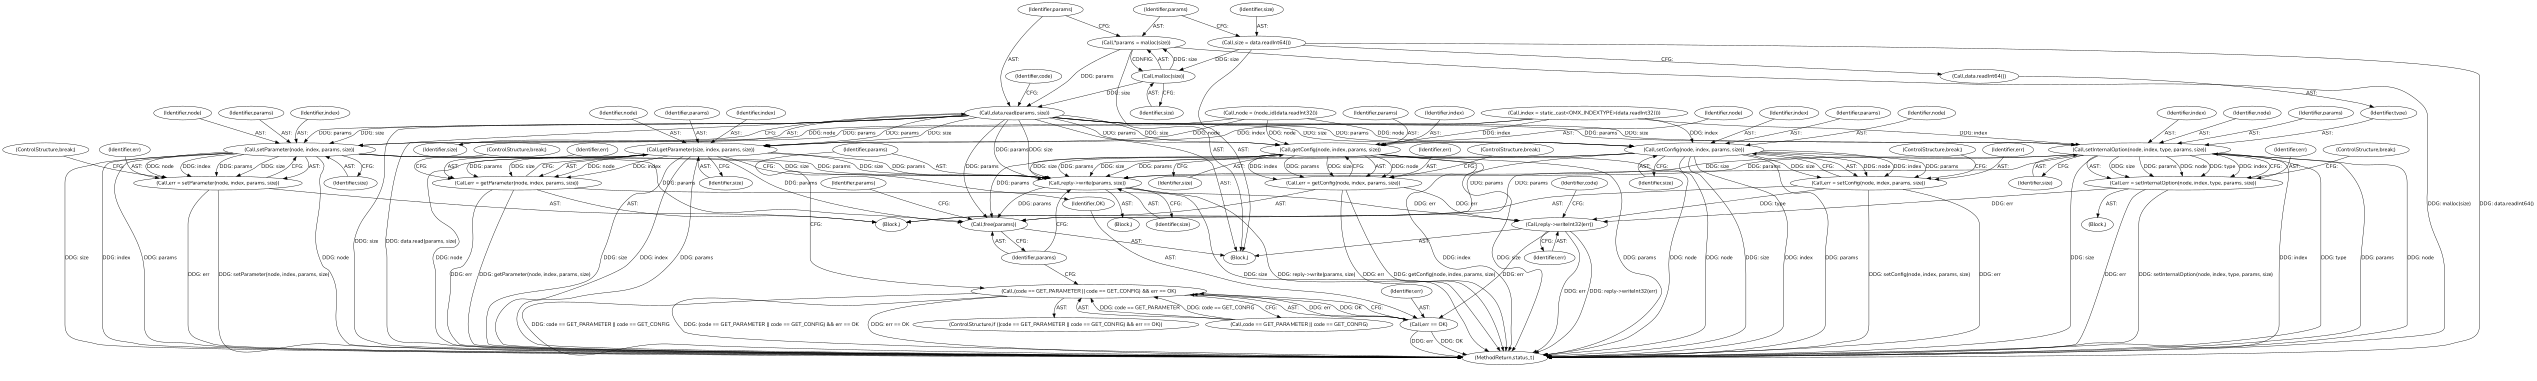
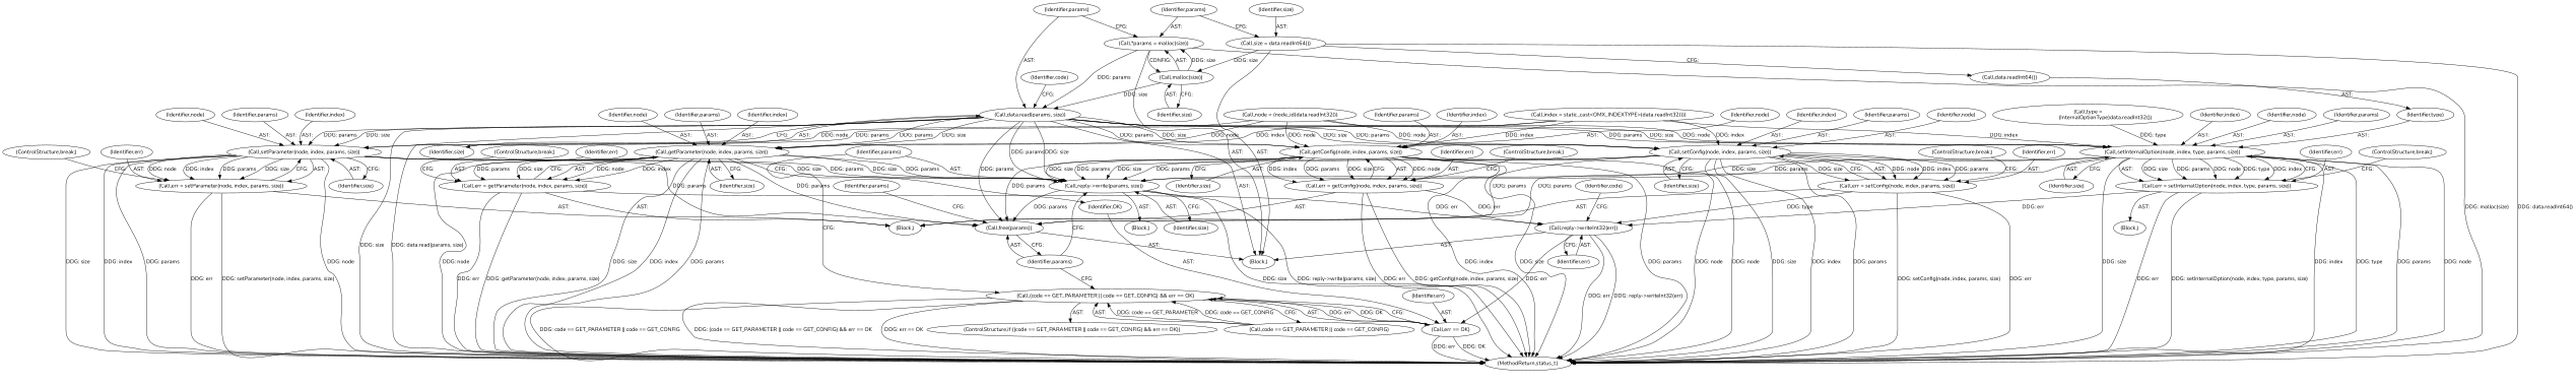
  digraph {
    fontname=Nunito
    node [fontname=Nunito]
    edge [fontname=Nunito]
    n1 [label="(Call,data.read(params, size))"]
-   n2 [label="(Call,getParameter(size, index, params, size))"]
+   n2 [label="(Call,getParameter(node, index, params, size))"]
    n3 [label="(Call,reply->write(params, size))"]
    n4 [label="(Call,free(params))"]
    n5 [label="(Call,setParameter(node, index, params, size))"]
    n6 [label="(Call,getConfig(node, index, params, size))"]
    n7 [label="(Call,setConfig(node, index, params, size))"]
    n8 [label="(Call,setInternalOption(node, index, type, params, size))"]
    n9 [label="(MethodReturn,status_t)"]
    n10 [label="(Block,)"]
    n11 [label="(Identifier,size)"]
    n12 [label="(Call,err = getParameter(node, index, params, size))"]
    n13 [label="(Identifier,size)"]
    n14 [label="(Identifier,OK)"]
    n15 [label="(Block,)"]
    n16 [label="(Identifier,size)"]
    n17 [label="(Identifier,params)"]
    n18 [label="(Call,err = setParameter(node, index, params, size))"]
    n19 [label="(Identifier,size)"]
    n20 [label="(Call,err = getConfig(node, index, params, size))"]
    n21 [label="(Identifier,size)"]
    n22 [label="(Call,err = setConfig(node, index, params, size))"]
    n23 [label="(Identifier,size)"]
    n24 [label="(Call,err = setInternalOption(node, index, type, params, size))"]
    n25 [label="(Identifier,size)"]
    n26 [label="(Call,*params = malloc(size))"]
    n27 [label="(Call,malloc(size))"]
    n28 [label="(Identifier,size)"]
    n29 [label="(Call,size = data.readInt64())"]
    n30 [label="(Call,data.readInt64())"]
    n31 [label="(Identifier,type)"]
    n32 [label="(Call,reply->writeInt32(err))"]
    n33 [label="(Block,)"]
    n34 [label="(Call,err == OK)"]
    n35 [label="(Identifier,err)"]
    n36 [label="(Call,(code == GET_PARAMETER || code == GET_CONFIG) && err == OK)"]
    n37 [label="(ControlStructure,if ((code == GET_PARAMETER || code == GET_CONFIG) && err == OK))"]
    n38 [label="(Call,code == GET_PARAMETER || code == GET_CONFIG)"]
    n39 [label="(Block,)"]
    n40 [label="(ControlStructure,break;)"]
    n41 [label="(Identifier,node)"]
    n42 [label="(Identifier,params)"]
    n43 [label="(Identifier,index)"]
    n44 [label="(Identifier,code)"]
    n45 [label="(Call,node = (node_id)data.readInt32())"]
    n46 [label="(Identifier,index)"]
    n47 [label="(Identifier,size)"]
    n48 [label="(Identifier,code)"]
    n49 [label="(Identifier,index)"]
    n50 [label="(ControlStructure,break;)"]
+   n51 [label="(Call,type =\n                        (InternalOptionType)data.readInt32())"]
    n52 [label="(Identifier,err)"]
    n53 [label="(Identifier,params)"]
    n54 [label="(Identifier,index)"]
    n55 [label="(Identifier,err)"]
    n56 [label="(Call,index = static_cast<OMX_INDEXTYPE>(data.readInt32()))"]
    n57 [label="(ControlStructure,break;)"]
    n58 [label="(Identifier,params)"]
    n59 [label="(Identifier,node)"]
    n60 [label="(Identifier,node)"]
    n61 [label="(Identifier,err)"]
    n62 [label="(Identifier,index)"]
    n63 [label="(Identifier,params)"]
    n64 [label="(ControlStructure,break;)"]
    n65 [label="(Identifier,params)"]
    n66 [label="(ControlStructure,break;)"]
    n67 [label="(Identifier,params)"]
    n68 [label="(Identifier,err)"]
    n69 [label="(Identifier,node)"]
    n70 [label="(Identifier,err)"]
    n71 [label="(Identifier,params)"]
    n72 [label="(Identifier,err)"]
    n73 [label="(Identifier,params)"]
    n74 [label="(Identifier,node)"]
    n75 [label="(Identifier,params)"]
    n1 -> n2 [label="DDG: params"]
    n1 -> n2 [label="DDG: size"]
    n1 -> n3 [label="DDG: params"]
    n1 -> n3 [label="DDG: size"]
    n1 -> n4 [label="DDG: params"]
    n1 -> n5 [label="DDG: params"]
    n1 -> n5 [label="DDG: size"]
    n1 -> n6 [label="DDG: params"]
    n1 -> n6 [label="DDG: size"]
    n1 -> n7 [label="DDG: params"]
    n1 -> n7 [label="DDG: size"]
    n1 -> n8 [label="DDG: params"]
    n1 -> n8 [label="DDG: size"]
    n1 -> n9 [label="DDG: size"]
    n1 -> n9 [label="DDG: data.read(params, size)"]
    n1 -> n10 [label="AST: "]
    n1 -> n11 [label="CFG: "]
    n2 -> n3 [label="DDG: params"]
    n2 -> n3 [label="DDG: size"]
    n2 -> n4 [label="DDG: params"]
    n2 -> n9 [label="DDG: node"]
    n2 -> n9 [label="DDG: size"]
    n2 -> n9 [label="DDG: index"]
    n2 -> n9 [label="DDG: params"]
    n2 -> n12 [label="AST: "]
    n2 -> n12 [label="DDG: node"]
    n2 -> n12 [label="DDG: index"]
    n2 -> n12 [label="DDG: params"]
    n2 -> n12 [label="DDG: size"]
    n2 -> n13 [label="CFG: "]
    n2 -> n14 [label="CFG: "]
    n3 -> n4 [label="DDG: params"]
    n3 -> n9 [label="DDG: size"]
    n3 -> n9 [label="DDG: reply->write(params, size)"]
    n3 -> n15 [label="AST: "]
    n3 -> n16 [label="CFG: "]
    n4 -> n10 [label="AST: "]
    n4 -> n17 [label="CFG: "]
    n5 -> n3 [label="DDG: params"]
    n5 -> n3 [label="DDG: size"]
    n5 -> n4 [label="DDG: params"]
    n5 -> n9 [label="DDG: size"]
    n5 -> n9 [label="DDG: index"]
    n5 -> n9 [label="DDG: params"]
    n5 -> n9 [label="DDG: node"]
    n5 -> n18 [label="AST: "]
    n5 -> n18 [label="DDG: node"]
    n5 -> n18 [label="DDG: index"]
    n5 -> n18 [label="DDG: params"]
    n5 -> n18 [label="DDG: size"]
    n5 -> n19 [label="CFG: "]
    n6 -> n3 [label="DDG: params"]
    n6 -> n3 [label="DDG: size"]
    n6 -> n4 [label="DDG: params"]
    n6 -> n9 [label="DDG: index"]
    n6 -> n9 [label="DDG: size"]
    n6 -> n9 [label="DDG: params"]
    n6 -> n9 [label="DDG: node"]
    n6 -> n20 [label="AST: "]
    n6 -> n20 [label="DDG: node"]
    n6 -> n20 [label="DDG: index"]
    n6 -> n20 [label="DDG: params"]
    n6 -> n20 [label="DDG: size"]
    n6 -> n21 [label="CFG: "]
    n7 -> n3 [label="DDG: params"]
    n7 -> n3 [label="DDG: size"]
    n7 -> n4 [label="DDG: params"]
    n7 -> n9 [label="DDG: node"]
    n7 -> n9 [label="DDG: size"]
    n7 -> n9 [label="DDG: index"]
    n7 -> n9 [label="DDG: params"]
    n7 -> n22 [label="AST: "]
    n7 -> n22 [label="DDG: node"]
    n7 -> n22 [label="DDG: index"]
    n7 -> n22 [label="DDG: params"]
    n7 -> n22 [label="DDG: size"]
    n7 -> n23 [label="CFG: "]
    n8 -> n3 [label="DDG: params"]
    n8 -> n3 [label="DDG: size"]
    n8 -> n4 [label="DDG: params"]
    n8 -> n9 [label="DDG: index"]
    n8 -> n9 [label="DDG: type"]
    n8 -> n9 [label="DDG: params"]
    n8 -> n9 [label="DDG: node"]
    n8 -> n9 [label="DDG: size"]
    n8 -> n24 [label="AST: "]
    n8 -> n24 [label="DDG: size"]
    n8 -> n24 [label="DDG: params"]
    n8 -> n24 [label="DDG: node"]
    n8 -> n24 [label="DDG: type"]
    n8 -> n24 [label="DDG: index"]
    n8 -> n25 [label="CFG: "]
    n11 -> n1 [label="AST: "]
    n12 -> n2 [label="CFG: "]
    n12 -> n9 [label="DDG: err"]
    n12 -> n9 [label="DDG: getParameter(node, index, params, size)"]
    n12 -> n32 [label="DDG: err"]
    n12 -> n33 [label="AST: "]
    n13 -> n2 [label="AST: "]
    n14 -> n34 [label="AST: "]
    n16 -> n3 [label="AST: "]
    n17 -> n3 [label="CFG: "]
    n17 -> n4 [label="AST: "]
    n17 -> n36 [label="CFG: "]
    n18 -> n5 [label="CFG: "]
    n18 -> n9 [label="DDG: err"]
    n18 -> n9 [label="DDG: setParameter(node, index, params, size)"]
    n18 -> n33 [label="AST: "]
    n19 -> n5 [label="AST: "]
    n20 -> n6 [label="CFG: "]
    n20 -> n9 [label="DDG: err"]
    n20 -> n9 [label="DDG: getConfig(node, index, params, size)"]
    n20 -> n32 [label="DDG: err"]
    n20 -> n33 [label="AST: "]
    n21 -> n6 [label="AST: "]
    n22 -> n7 [label="CFG: "]
    n22 -> n9 [label="DDG: setConfig(node, index, params, size)"]
    n22 -> n9 [label="DDG: err"]
    n22 -> n32 [label="DDG: type"]
    n22 -> n33 [label="AST: "]
    n23 -> n7 [label="AST: "]
    n24 -> n8 [label="CFG: "]
    n24 -> n9 [label="DDG: err"]
    n24 -> n9 [label="DDG: setInternalOption(node, index, type, params, size)"]
    n24 -> n32 [label="DDG: err"]
    n24 -> n39 [label="AST: "]
    n25 -> n8 [label="AST: "]
    n26 -> n1 [label="DDG: params"]
    n26 -> n9 [label="DDG: malloc(size)"]
    n26 -> n10 [label="AST: "]
    n26 -> n27 [label="CONFIG: "]
    n27 -> n1 [label="DDG: size"]
    n27 -> n26 [label="AST: "]
    n27 -> n26 [label="DDG: size"]
    n27 -> n28 [label="CFG: "]
    n28 -> n27 [label="AST: "]
    n29 -> n9 [label="DDG: data.readInt64()"]
    n29 -> n10 [label="AST: "]
    n29 -> n27 [label="DDG: size"]
    n29 -> n30 [label="CFG: "]
    n30 -> n31 [label="AST: "]
    n31 -> n8 [label="AST: "]
    n32 -> n9 [label="DDG: err"]
    n32 -> n9 [label="DDG: reply->writeInt32(err)"]
    n32 -> n10 [label="AST: "]
    n32 -> n34 [label="DDG: err"]
    n32 -> n35 [label="CFG: "]
    n34 -> n9 [label="DDG: OK"]
    n34 -> n9 [label="DDG: err"]
    n34 -> n36 [label="AST: "]
    n34 -> n36 [label="DDG: err"]
    n34 -> n36 [label="DDG: OK"]
    n35 -> n32 [label="AST: "]
    n36 -> n9 [label="DDG: code == GET_PARAMETER || code == GET_CONFIG"]
    n36 -> n9 [label="DDG: (code == GET_PARAMETER || code == GET_CONFIG) && err == OK"]
    n36 -> n9 [label="DDG: err == OK"]
    n36 -> n34 [label="CFG: "]
    n36 -> n37 [label="AST: "]
    n36 -> n38 [label="CFG: "]
    n38 -> n36 [label="AST: "]
    n38 -> n36 [label="DDG: code == GET_PARAMETER"]
    n38 -> n36 [label="DDG: code == GET_CONFIG"]
    n40 -> n22 [label="CFG: "]
    n41 -> n6 [label="AST: "]
    n42 -> n6 [label="AST: "]
    n43 -> n7 [label="AST: "]
    n44 -> n32 [label="CFG: "]
    n45 -> n2 [label="DDG: node"]
    n45 -> n5 [label="DDG: node"]
    n45 -> n6 [label="DDG: node"]
    n45 -> n7 [label="DDG: node"]
+   n45 -> n8 [label="DDG: node"]
    n46 -> n6 [label="AST: "]
    n47 -> n29 [label="AST: "]
    n48 -> n1 [label="CFG: "]
    n49 -> n5 [label="AST: "]
    n50 -> n18 [label="CFG: "]
+   n51 -> n8 [label="DDG: type"]
    n52 -> n20 [label="AST: "]
    n53 -> n1 [label="AST: "]
    n53 -> n26 [label="CFG: "]
    n54 -> n8 [label="AST: "]
    n55 -> n34 [label="AST: "]
    n56 -> n2 [label="DDG: index"]
    n56 -> n5 [label="DDG: params"]
    n56 -> n6 [label="DDG: index"]
    n56 -> n7 [label="DDG: index"]
    n56 -> n8 [label="DDG: index"]
    n57 -> n24 [label="CFG: "]
    n58 -> n2 [label="AST: "]
    n59 -> n8 [label="AST: "]
    n60 -> n5 [label="AST: "]
    n61 -> n18 [label="AST: "]
    n62 -> n2 [label="AST: "]
    n63 -> n3 [label="AST: "]
    n63 -> n36 [label="CFG: "]
    n64 -> n20 [label="CFG: "]
    n65 -> n5 [label="AST: "]
    n66 -> n12 [label="CFG: "]
    n67 -> n7 [label="AST: "]
    n68 -> n24 [label="AST: "]
    n69 -> n2 [label="AST: "]
    n70 -> n12 [label="AST: "]
    n71 -> n4 [label="CFG: "]
    n72 -> n22 [label="AST: "]
    n73 -> n26 [label="AST: "]
    n73 -> n29 [label="CFG: "]
    n74 -> n7 [label="AST: "]
    n75 -> n8 [label="AST: "]
  }
